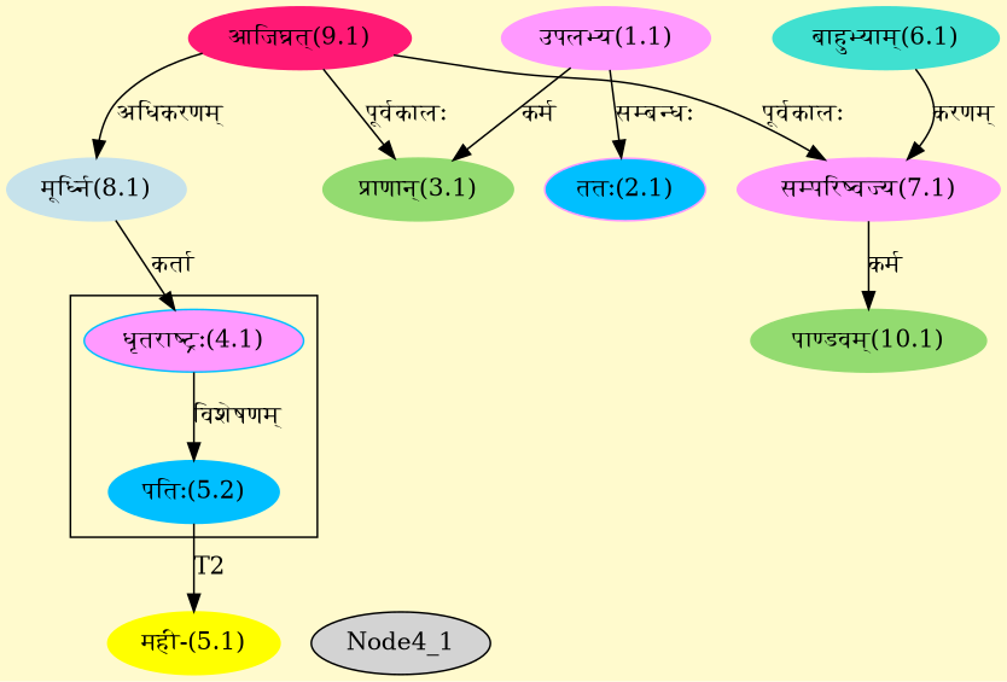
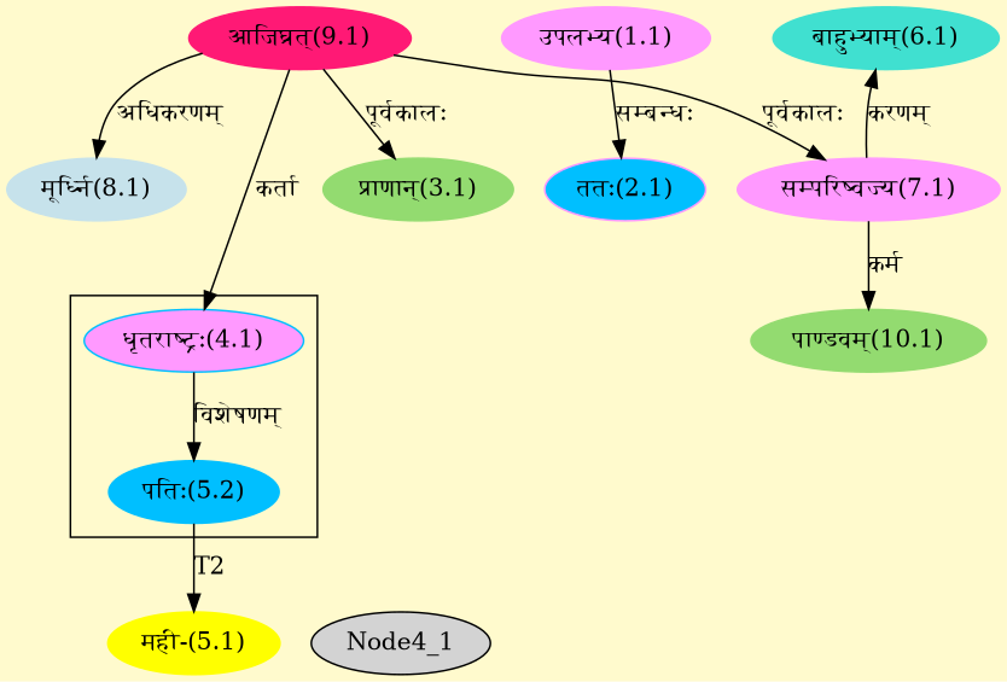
  digraph {
    bgcolor=lemonchiffon1
    compound=true
    rankdir=BT
    node [color="#FF99FF" style=filled]
    edge [dir=back]
    n1 [color="#00BFFF" label="पतिः(5.2)"]
    n2 [color="#00BFFF" fillcolor="#FF99FF" label="धृतराष्ट्रः(4.1)"]
    n3 [color="#FF1975" label="आजिघ्रत्(9.1)"]
    n4 [label="उपलभ्य(1.1)"]
    n5 [fillcolor="#00BFFF" label="ततः(2.1)"]
    n6 [color="#93DB70" label="प्राणान्(3.1)"]
    n7 [color="#FFFF00" label="मही-(5.1)"]
    n8 [color="#40E0D0" label="बाहुभ्याम्(6.1)"]
    n9 [label="सम्परिष्वज्य(7.1)"]
    n10 [color="#C6E2EB" label="मूर्ध्नि(8.1)"]
    n11 [label=Node4_1 color=""]
    n12 [color="#93DB70" label="पाण्डवम्(10.1)"]
    subgraph cluster_1 {
      n1
      n2
    }
    n1 -> n2 [label="विशेषणम्"]
-   n2 -> n10 [label="कर्ता"]
+   n2 -> n3 [label="कर्ता"]
    n5 -> n4 [label="सम्बन्धः"]
    n6 -> n3 [label="पूर्वकालः"]
-   n6 -> n4 [label="कर्म"]
    n7 -> n1 [label=T2]
-   n9 -> n8 [label="करणम्"]
+   n8 -> n9 [label="करणम्"]
    n9 -> n3 [label="पूर्वकालः"]
    n10 -> n3 [label="अधिकरणम्"]
    n12 -> n9 [label="कर्म"]
  }
